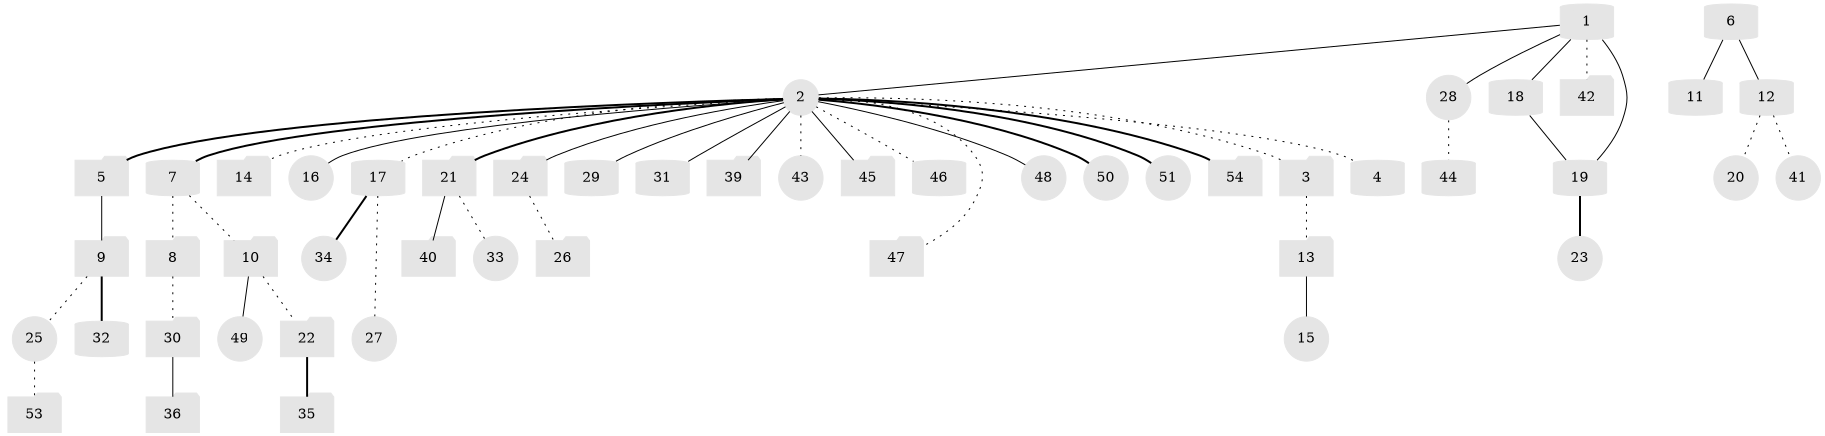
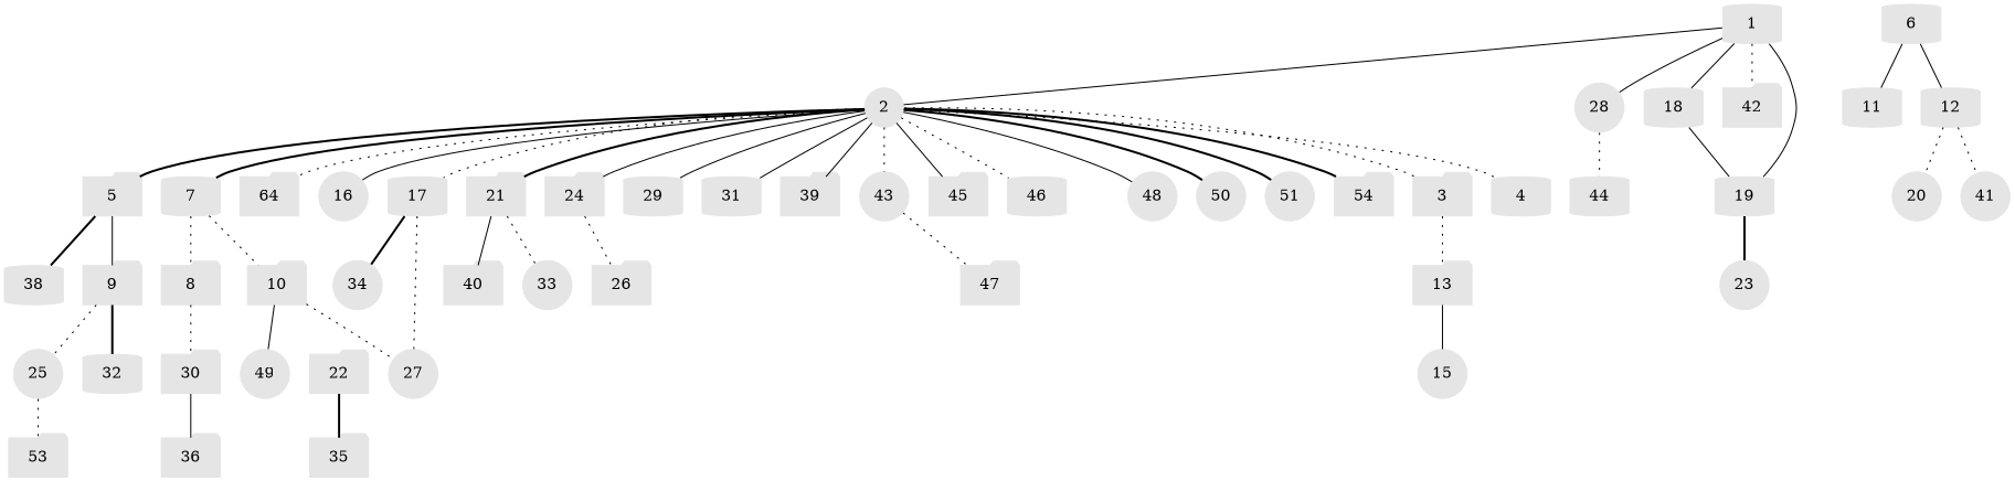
  graph {
    node [color=gray90 shape=folder style=filled]
    edge [style=dotted weight=1.0]
    1 [shape=cylinder]
    2 [shape=circle]
    18 [shape=cylinder]
    28 [shape=circle]
    42
    19 [shape=cylinder]
    3
    4 [shape=cylinder]
    5
    7 [shape=cylinder]
-   14
+   14 [label=64]
    16 [shape=circle]
    17 [shape=cylinder]
    21
    24
    29 [shape=cylinder]
    31 [shape=cylinder]
    39
    43 [shape=circle]
    45
    46 [shape=cylinder]
    47
    48 [shape=circle]
    50 [shape=circle]
    51 [shape=circle]
    54
    6 [shape=cylinder]
    11 [shape=cylinder]
    12 [shape=cylinder]
    44 [shape=cylinder]
    13
    9
+   38 [shape=cylinder]
    8
    10
    27 [shape=circle]
    34 [shape=circle]
    33 [shape=circle]
    40
    26
    15 [shape=circle]
    25 [shape=circle]
    32 [shape=cylinder]
    20 [shape=circle]
    41 [shape=circle]
    30
    22
    49 [shape=circle]
    36
    53
    35
    23 [shape=circle]
    1 -- 2 [style=solid]
    1 -- 18 [style=solid]
    1 -- 28 [style=solid]
    1 -- 42 [weight=3.0]
    1 -- 19 [style=solid]
    2 -- 3
    2 -- 4
    2 -- 5 [style=bold]
    2 -- 7 [style=bold]
    2 -- 14
    2 -- 16 [style=solid]
    2 -- 17
    2 -- 21 [style=bold]
    2 -- 24 [style=solid]
    2 -- 29 [style=solid]
    2 -- 31 [style=solid]
    2 -- 39 [style=solid]
    2 -- 43
    2 -- 45 [style=solid]
    2 -- 46
-   2 -- 47
+   43 -- 47
    2 -- 48 [style=solid]
    2 -- 50 [style=bold]
    2 -- 51 [style=bold]
    2 -- 54 [style=bold]
    18 -- 19 [style=solid]
    28 -- 44 [weight=3.0]
    19 -- 23 [style=bold]
    3 -- 13
    5 -- 9 [style=solid]
+   5 -- 38 [style=bold]
    7 -- 8
    7 -- 10
    17 -- 27
    17 -- 34 [style=bold]
    21 -- 33
    21 -- 40 [style=solid]
    24 -- 26 [weight=2.0]
    6 -- 11 [style=solid]
    6 -- 12 [style=solid]
    12 -- 20
    12 -- 41
    13 -- 15 [style=solid]
    9 -- 25
    9 -- 32 [style=bold]
    8 -- 30 [weight=2.0]
-   10 -- 22
+   10 -- 27
    10 -- 49 [style=solid]
    25 -- 53
    30 -- 36 [style=solid weight=7.0]
    22 -- 35 [style=bold]
  }
